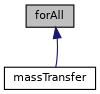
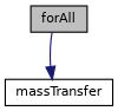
  digraph {
    rankdir=TB
    node [color=black fontname=Helvetica fontsize=10 shape=record]
    n1 [fillcolor=grey75 fontcolor=black height=0.2 label=forAll style=filled width=0.4]
    n2 [height=0.2 label=massTransfer width=0.4]
-   n2 -> n1 [color=midnightblue fontname=Helvetica fontsize=10 labelfontname=Helvetica labelfontsize=10 style=solid]
+   n1 -> n2 [color=midnightblue fontname=Helvetica fontsize=10 labelfontname=Helvetica labelfontsize=10 style=solid]
  }
